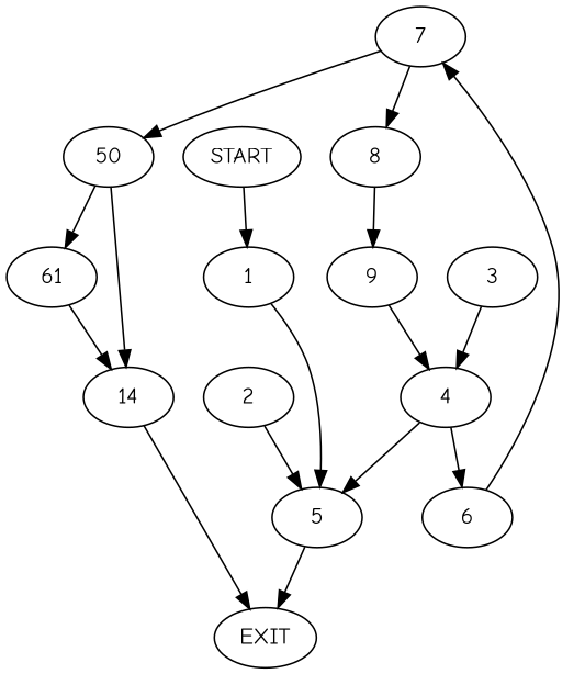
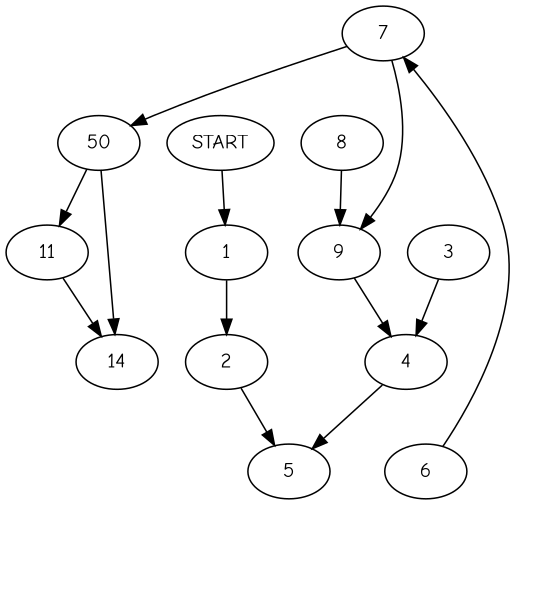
  digraph {
    fontname="Comic Neue"
    node [fontname="Comic Neue"]
    edge [fontname="Comic Neue"]
    n1 [label=START]
    1
    2
-   n4 [label=EXIT]
    5
    3
    4
    6
    7
    9
    n11 [label=50]
    8
-   11 [label=61]
+   11
    n14 [label=14]
    n1 -> 1
-   1 -> 5
+   1 -> 2
    2 -> 5
-   5 -> n4
    3 -> 4
    4 -> 5
-   4 -> 6
    6 -> 7
-   7 -> 8
+   7 -> 9
    7 -> n11
    9 -> 4
    n11 -> 11
    n11 -> n14
    8 -> 9
    11 -> n14
-   n14 -> n4
  }
